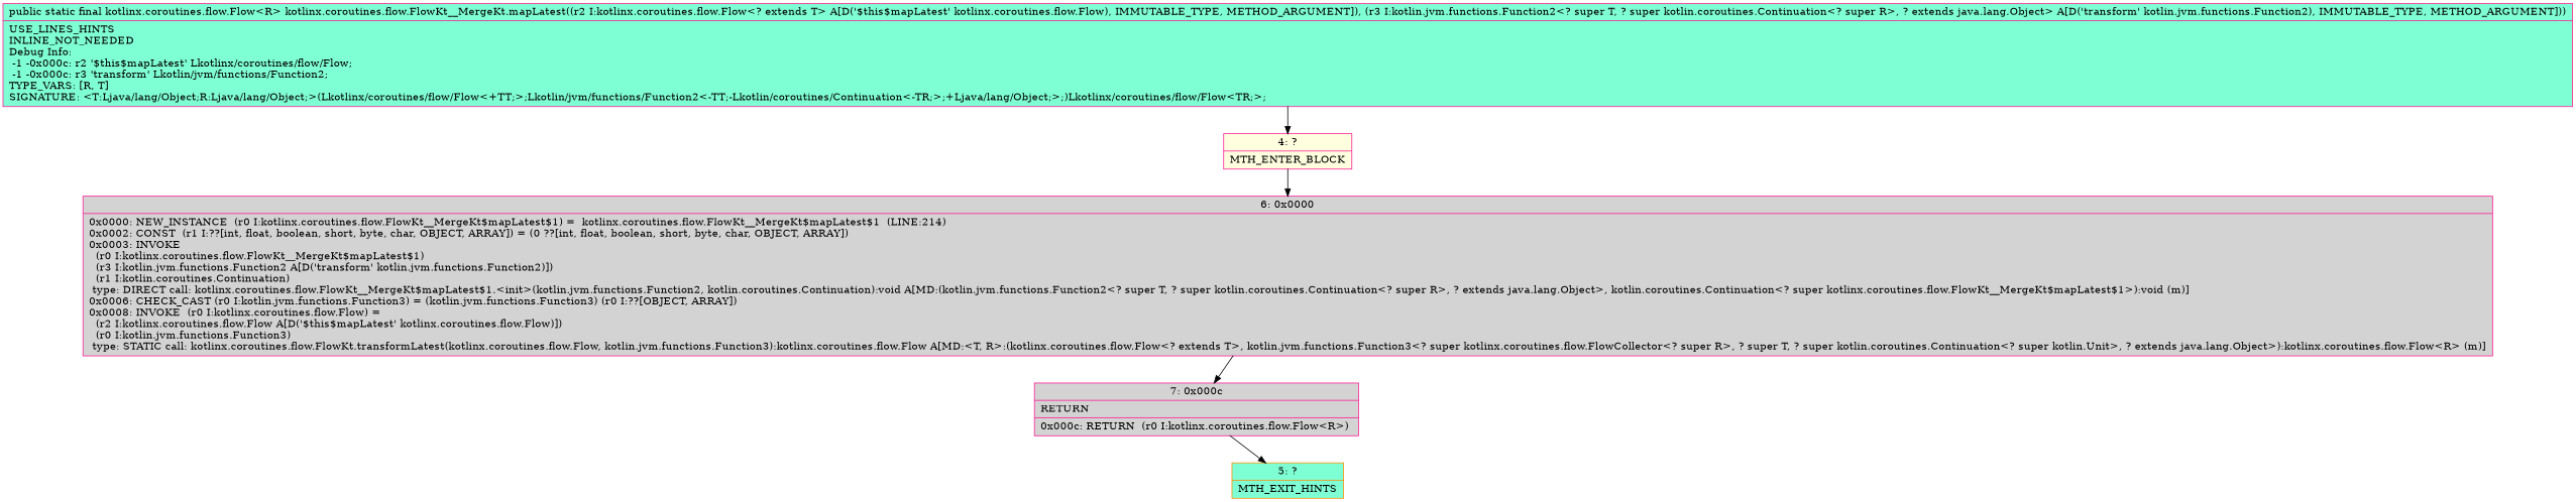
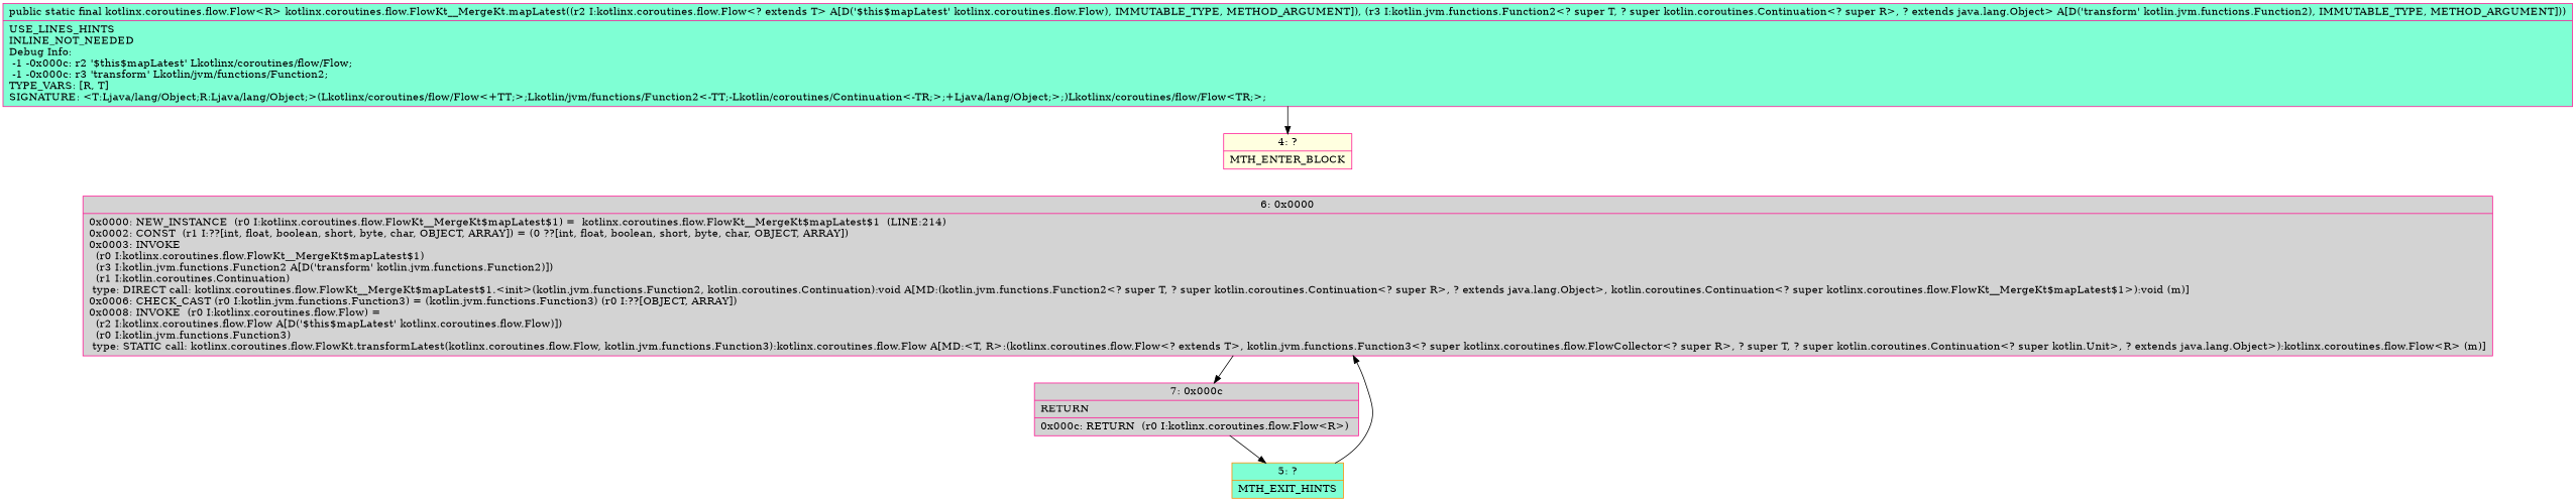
  digraph {
    node [color=deeppink fillcolor=lightgrey shape=record style=filled]
    n1 [fillcolor=lightyellow label="{4\:\ ?|MTH_ENTER_BLOCK\l}"]
    n2 [label="{6\:\ 0x0000|0x0000: NEW_INSTANCE  (r0 I:kotlinx.coroutines.flow.FlowKt__MergeKt$mapLatest$1) =  kotlinx.coroutines.flow.FlowKt__MergeKt$mapLatest$1  (LINE:214)\l0x0002: CONST  (r1 I:??[int, float, boolean, short, byte, char, OBJECT, ARRAY]) = (0 ??[int, float, boolean, short, byte, char, OBJECT, ARRAY]) \l0x0003: INVOKE  \l  (r0 I:kotlinx.coroutines.flow.FlowKt__MergeKt$mapLatest$1)\l  (r3 I:kotlin.jvm.functions.Function2 A[D('transform' kotlin.jvm.functions.Function2)])\l  (r1 I:kotlin.coroutines.Continuation)\l type: DIRECT call: kotlinx.coroutines.flow.FlowKt__MergeKt$mapLatest$1.\<init\>(kotlin.jvm.functions.Function2, kotlin.coroutines.Continuation):void A[MD:(kotlin.jvm.functions.Function2\<? super T, ? super kotlin.coroutines.Continuation\<? super R\>, ? extends java.lang.Object\>, kotlin.coroutines.Continuation\<? super kotlinx.coroutines.flow.FlowKt__MergeKt$mapLatest$1\>):void (m)]\l0x0006: CHECK_CAST (r0 I:kotlin.jvm.functions.Function3) = (kotlin.jvm.functions.Function3) (r0 I:??[OBJECT, ARRAY]) \l0x0008: INVOKE  (r0 I:kotlinx.coroutines.flow.Flow) = \l  (r2 I:kotlinx.coroutines.flow.Flow A[D('$this$mapLatest' kotlinx.coroutines.flow.Flow)])\l  (r0 I:kotlin.jvm.functions.Function3)\l type: STATIC call: kotlinx.coroutines.flow.FlowKt.transformLatest(kotlinx.coroutines.flow.Flow, kotlin.jvm.functions.Function3):kotlinx.coroutines.flow.Flow A[MD:\<T, R\>:(kotlinx.coroutines.flow.Flow\<? extends T\>, kotlin.jvm.functions.Function3\<? super kotlinx.coroutines.flow.FlowCollector\<? super R\>, ? super T, ? super kotlin.coroutines.Continuation\<? super kotlin.Unit\>, ? extends java.lang.Object\>):kotlinx.coroutines.flow.Flow\<R\> (m)]\l}"]
    n3 [label="{7\:\ 0x000c|RETURN\l|0x000c: RETURN  (r0 I:kotlinx.coroutines.flow.Flow\<R\>) \l}"]
    n4 [color=darkorange fillcolor=aquamarine label="{5\:\ ?|MTH_EXIT_HINTS\l}"]
    n5 [fillcolor=aquamarine label="{public static final kotlinx.coroutines.flow.Flow\<R\> kotlinx.coroutines.flow.FlowKt__MergeKt.mapLatest((r2 I:kotlinx.coroutines.flow.Flow\<? extends T\> A[D('$this$mapLatest' kotlinx.coroutines.flow.Flow), IMMUTABLE_TYPE, METHOD_ARGUMENT]), (r3 I:kotlin.jvm.functions.Function2\<? super T, ? super kotlin.coroutines.Continuation\<? super R\>, ? extends java.lang.Object\> A[D('transform' kotlin.jvm.functions.Function2), IMMUTABLE_TYPE, METHOD_ARGUMENT]))  | USE_LINES_HINTS\lINLINE_NOT_NEEDED\lDebug Info:\l  \-1 \-0x000c: r2 '$this$mapLatest' Lkotlinx\/coroutines\/flow\/Flow;\l  \-1 \-0x000c: r3 'transform' Lkotlin\/jvm\/functions\/Function2;\lTYPE_VARS: [R, T]\lSIGNATURE: \<T:Ljava\/lang\/Object;R:Ljava\/lang\/Object;\>(Lkotlinx\/coroutines\/flow\/Flow\<+TT;\>;Lkotlin\/jvm\/functions\/Function2\<\-TT;\-Lkotlin\/coroutines\/Continuation\<\-TR;\>;+Ljava\/lang\/Object;\>;)Lkotlinx\/coroutines\/flow\/Flow\<TR;\>;\l}"]
-   n1 -> n2
+   n4 -> n2
    n2 -> n3
    n3 -> n4
    n5 -> n1
  }
